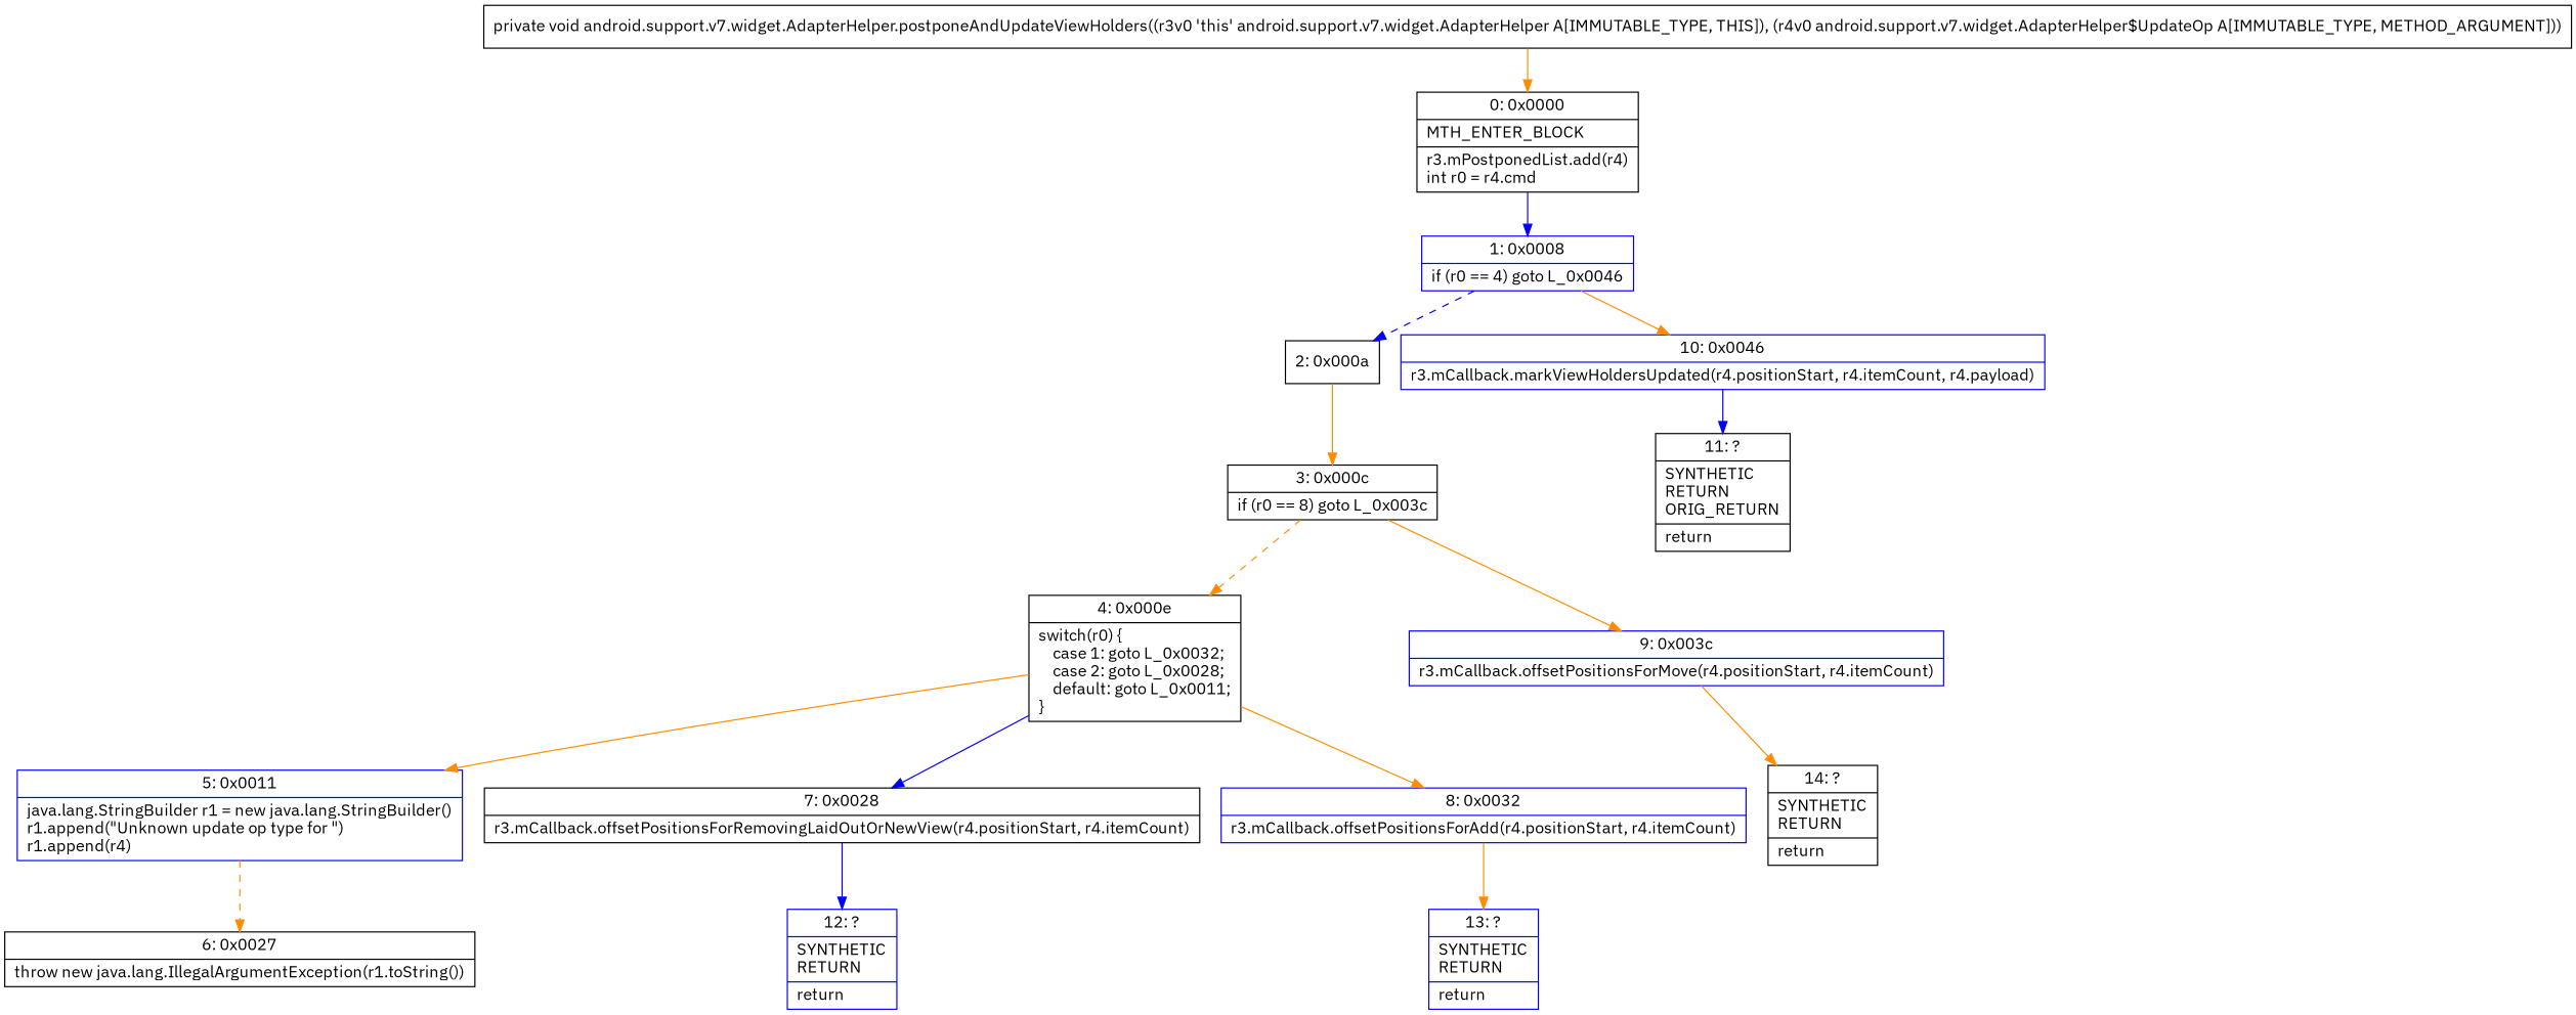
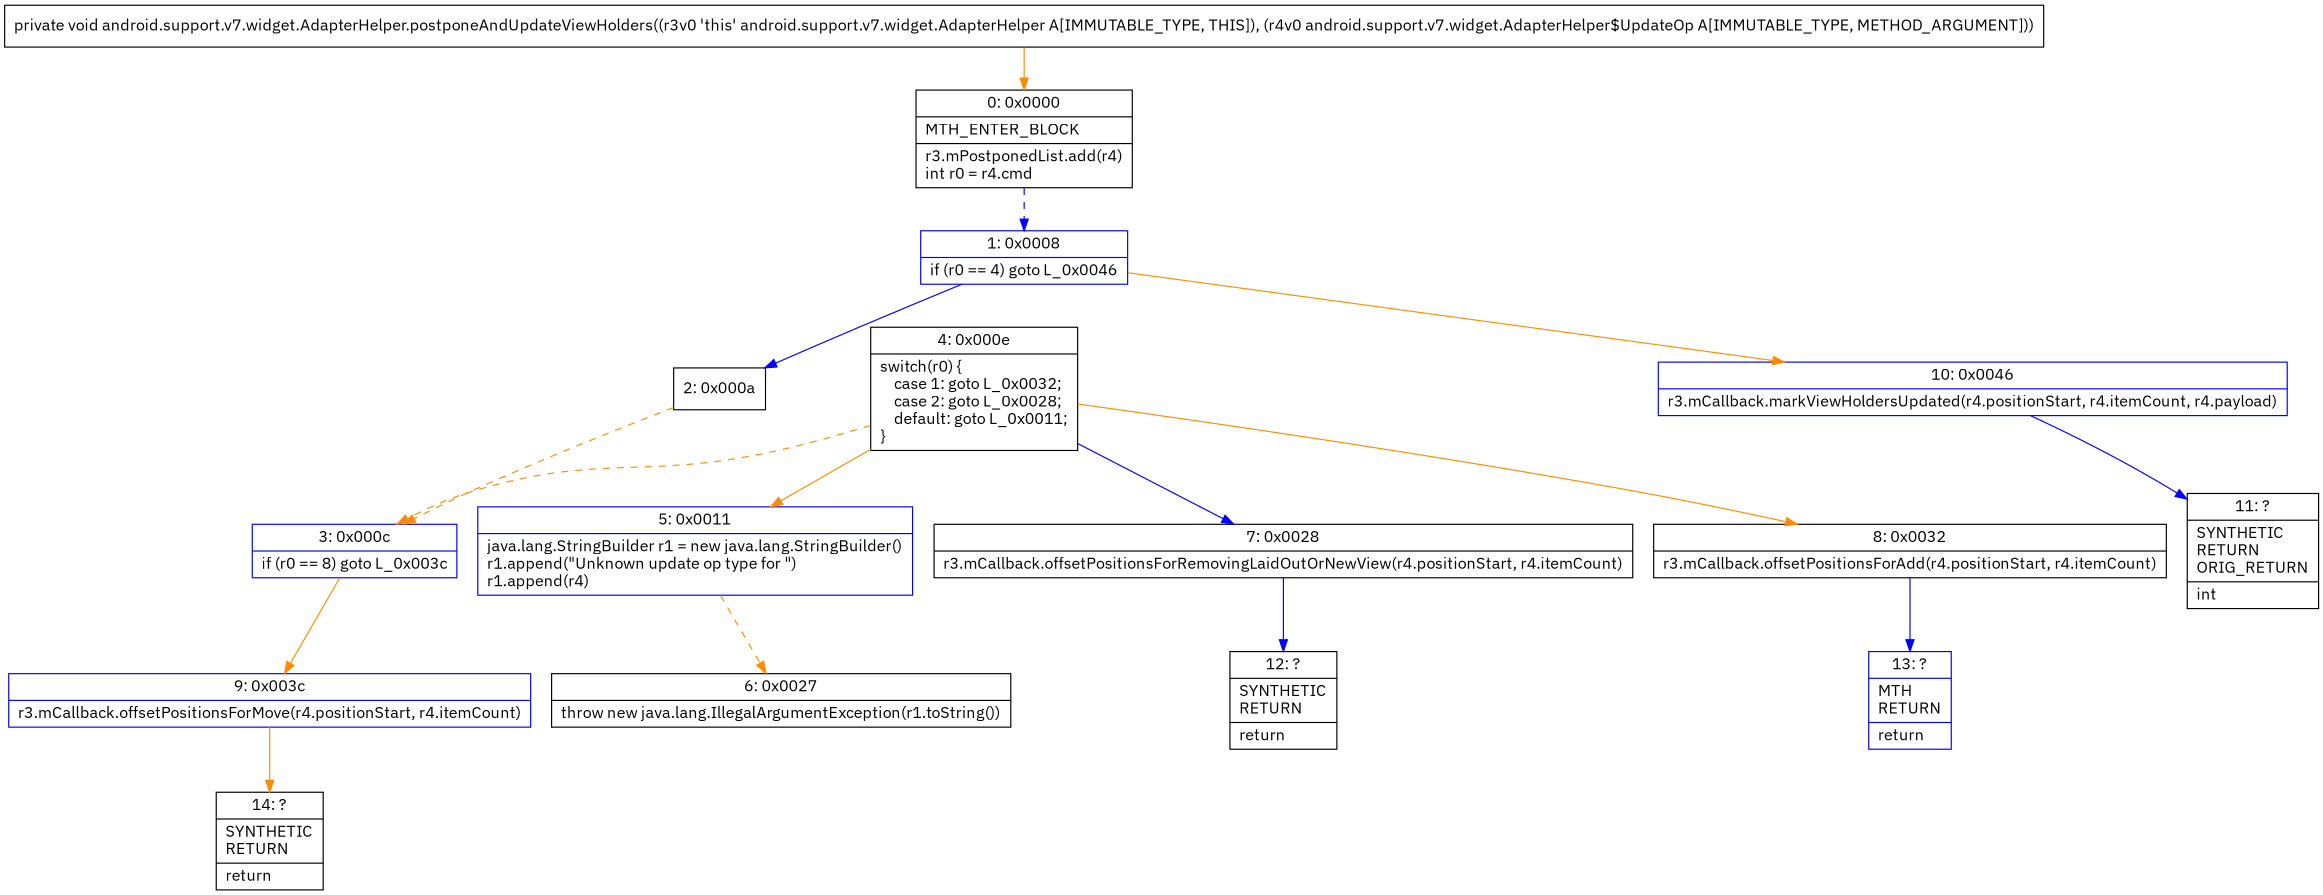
  digraph {
    fontname="IBM Plex Sans"
    node [color=black fontname="IBM Plex Sans" shape=record]
    edge [color=darkorange fontname="IBM Plex Sans"]
    n1 [label="{0\:\ 0x0000|MTH_ENTER_BLOCK\l|r3.mPostponedList.add(r4)\lint r0 = r4.cmd\l}"]
    n2 [color=blue label="{1\:\ 0x0008|if (r0 == 4) goto L_0x0046\l}"]
    n3 [label="{2\:\ 0x000a}"]
    n4 [color=blue label="{10\:\ 0x0046|r3.mCallback.markViewHoldersUpdated(r4.positionStart, r4.itemCount, r4.payload)\l}"]
-   n5 [label="{3\:\ 0x000c|if (r0 == 8) goto L_0x003c\l}"]
-   n6 [label="{11\:\ ?|SYNTHETIC\lRETURN\lORIG_RETURN\l|return\l}"]
+   n5 [color=blue label="{3\:\ 0x000c|if (r0 == 8) goto L_0x003c\l}"]
+   n6 [label="{11\:\ ?|SYNTHETIC\lRETURN\lORIG_RETURN\l|int\l}"]
    n7 [label="{4\:\ 0x000e|switch(r0) \{\l    case 1: goto L_0x0032;\l    case 2: goto L_0x0028;\l    default: goto L_0x0011;\l\}\l}"]
    n8 [color=blue label="{9\:\ 0x003c|r3.mCallback.offsetPositionsForMove(r4.positionStart, r4.itemCount)\l}"]
    n9 [color=blue label="{5\:\ 0x0011|java.lang.StringBuilder r1 = new java.lang.StringBuilder()\lr1.append(\"Unknown update op type for \")\lr1.append(r4)\l}"]
    n10 [label="{7\:\ 0x0028|r3.mCallback.offsetPositionsForRemovingLaidOutOrNewView(r4.positionStart, r4.itemCount)\l}"]
-   n11 [color=blue label="{8\:\ 0x0032|r3.mCallback.offsetPositionsForAdd(r4.positionStart, r4.itemCount)\l}"]
+   n11 [label="{8\:\ 0x0032|r3.mCallback.offsetPositionsForAdd(r4.positionStart, r4.itemCount)\l}"]
    n12 [label="{14\:\ ?|SYNTHETIC\lRETURN\l|return\l}"]
    n13 [label="{6\:\ 0x0027|throw new java.lang.IllegalArgumentException(r1.toString())\l}"]
-   n14 [color=blue label="{12\:\ ?|SYNTHETIC\lRETURN\l|return\l}"]
-   n15 [color=blue label="{13\:\ ?|SYNTHETIC\lRETURN\l|return\l}"]
+   n14 [label="{12\:\ ?|SYNTHETIC\lRETURN\l|return\l}"]
+   n15 [color=blue label="{13\:\ ?|MTH\lRETURN\l|return\l}"]
    n16 [label="{private void android.support.v7.widget.AdapterHelper.postponeAndUpdateViewHolders((r3v0 'this' android.support.v7.widget.AdapterHelper A[IMMUTABLE_TYPE, THIS]), (r4v0 android.support.v7.widget.AdapterHelper$UpdateOp A[IMMUTABLE_TYPE, METHOD_ARGUMENT])) }"]
-   n1 -> n2 [color=blue]
-   n2 -> n3 [color=blue style=dashed]
+   n1 -> n2 [color=blue style=dashed]
+   n2 -> n3 [color=blue style=solid]
    n2 -> n4
-   n3 -> n5
+   n3 -> n5 [style=dashed]
    n4 -> n6 [color=blue]
-   n5 -> n7 [style=dashed]
+   n7 -> n5 [style=dashed]
    n5 -> n8
    n7 -> n9
    n7 -> n10 [color=blue]
    n7 -> n11
    n8 -> n12
    n9 -> n13 [style=dashed]
    n10 -> n14 [color=blue]
-   n11 -> n15
+   n11 -> n15 [color=blue]
    n16 -> n1
  }
